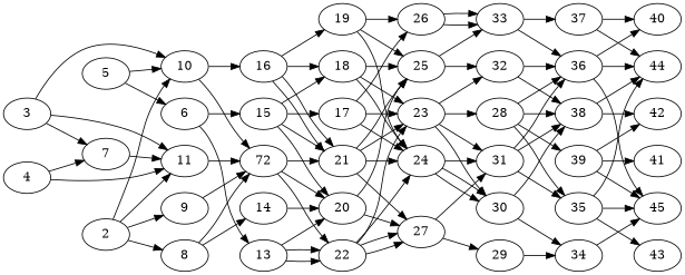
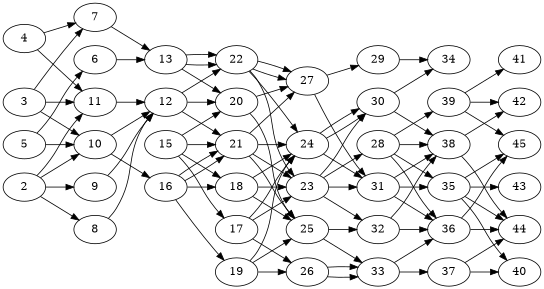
  digraph {
    rankdir=LR
    node [alpha=0.08]
    6 [expect_size=31232000]
    13 [alpha=0.13 expect_size=13584384]
    15 [alpha=0.11 expect_size=49669120]
    9 [alpha=0.12 expect_size=52189184]
-   12 [alpha=0.20 expect_size=9224192 label=72]
+   12 [alpha=0.20 expect_size=9224192]
    11 [alpha=0.02 expect_size=13491200]
    20 [alpha=0.18 expect_size=48818176]
    22 [alpha=0.06 expect_size=32990208]
    21 [alpha=0.03 expect_size=27906048]
    17 [alpha=0.11 expect_size=9668608]
    18 [alpha=0.00 expect_size=32340992]
    2 [alpha=0.02 expect_size=49135616]
    8 [alpha=0.15 expect_size=21225472]
    10 [alpha=0.11 expect_size=24262656]
-   14 [expect_size=33314816]
    16 [alpha=0.07 expect_size=39121920]
    19 [alpha=0.14 expect_size=20966400]
    3 [expect_size=16984064]
    7 [alpha=0.10 expect_size=51980288]
    4 [alpha=0.07 expect_size=17932288]
    5 [alpha=0.16 expect_size=38689792]
    25 [alpha=0.15 expect_size=35750912]
    27 [alpha=0.13 expect_size=31081472]
    23 [alpha=0.14 expect_size=32608256]
    24 [expect_size=17175552]
    26 [alpha=0.14 expect_size=13819904]
    32 [alpha=0.12 expect_size=45566976]
    33 [alpha=0.14 expect_size=12433408]
    31 [alpha=0.13 expect_size=39022592]
    29 [alpha=0.03 expect_size=10205184]
    28 [alpha=0.18 expect_size=9756672]
    30 [alpha=0.16 expect_size=43277312]
    35 [alpha=0.00 expect_size=16604160]
    36 [alpha=0.07 expect_size=5671936]
    38 [alpha=0.17 expect_size=21556224]
    39 [alpha=0.04 expect_size=16721920]
    34 [expect_size=45734912]
    37 [alpha=0.16 expect_size=38929408]
    45 [alpha=0.10 expect_size=30195712]
    40 [alpha=0.09 expect_size=24187904]
    43 [alpha=0.10 expect_size=27305984]
    44 [alpha=0.14 expect_size=12360704]
    42 [alpha=0.12 expect_size=46957568]
    41 [alpha=0.05 expect_size=15788032]
    6 -> 13
-   6 -> 15
    13 -> 20
    13 -> 22
    13 -> 22
    15 -> 20
    15 -> 21
    15 -> 17
    15 -> 18
    9 -> 12
    12 -> 20
    12 -> 22
    12 -> 21
    11 -> 12
    20 -> 25
    20 -> 27
    22 -> 27
    22 -> 27
    22 -> 23
    22 -> 24
    21 -> 25
    21 -> 27
    21 -> 23
    21 -> 24
    17 -> 23
    17 -> 24
    17 -> 26
    18 -> 25
    18 -> 23
    18 -> 24
    2 -> 9
    2 -> 11
    2 -> 8
    2 -> 10
    8 -> 12
-   8 -> 14
    10 -> 12
    10 -> 16
-   14 -> 20
    16 -> 21
    16 -> 21
    16 -> 18
    16 -> 19
    19 -> 25
    19 -> 24
    19 -> 26
    3 -> 11
    3 -> 10
    3 -> 7
-   7 -> 11
+   7 -> 13
    4 -> 11
    4 -> 7
    5 -> 6
    5 -> 10
    25 -> 32
    25 -> 33
    27 -> 31
    27 -> 29
    23 -> 32
    23 -> 31
    23 -> 28
    23 -> 30
    24 -> 31
    24 -> 30
    24 -> 30
    26 -> 33
    26 -> 33
    32 -> 36
    32 -> 38
    33 -> 36
    33 -> 37
    31 -> 35
    31 -> 36
    31 -> 38
    29 -> 34
    28 -> 35
    28 -> 36
    28 -> 38
    28 -> 39
    30 -> 38
    30 -> 34
    35 -> 45
-   36 -> 40
+   35 -> 40
    35 -> 43
    35 -> 44
    36 -> 45
    36 -> 44
    38 -> 44
    38 -> 42
    39 -> 45
    39 -> 42
    39 -> 41
-   34 -> 45
    37 -> 40
    37 -> 44
  }
